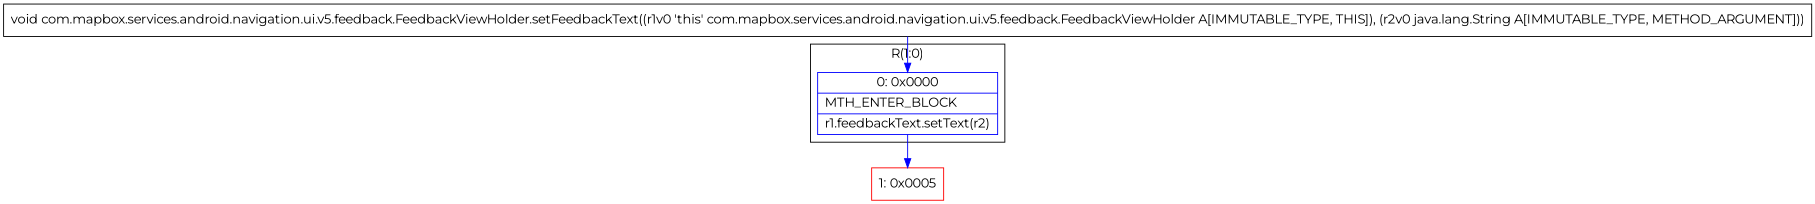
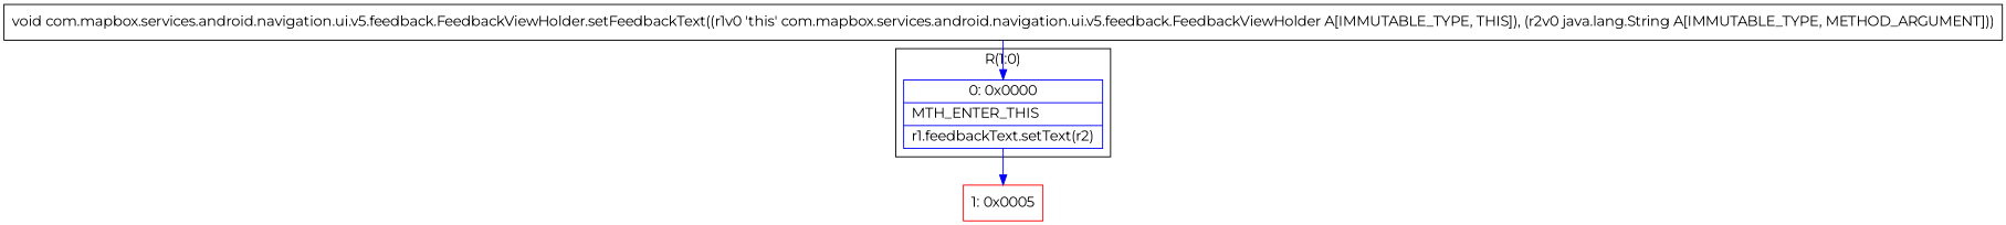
  digraph {
    fontname=Montserrat
    node [shape=record fontname=Montserrat]
    edge [color=blue fontname=Montserrat]
-   n1 [color=blue label="{0\:\ 0x0000|MTH_ENTER_BLOCK\l|r1.feedbackText.setText(r2)\l}"]
+   n1 [color=blue label="{0\:\ 0x0000|MTH_ENTER_THIS\l|r1.feedbackText.setText(r2)\l}"]
    n2 [color=red label="{1\:\ 0x0005}"]
    n3 [label="{void com.mapbox.services.android.navigation.ui.v5.feedback.FeedbackViewHolder.setFeedbackText((r1v0 'this' com.mapbox.services.android.navigation.ui.v5.feedback.FeedbackViewHolder A[IMMUTABLE_TYPE, THIS]), (r2v0 java.lang.String A[IMMUTABLE_TYPE, METHOD_ARGUMENT])) }"]
    subgraph cluster_1 {
      label="R(1:0)"
      n1
    }
    n1 -> n2
    n3 -> n1
  }
